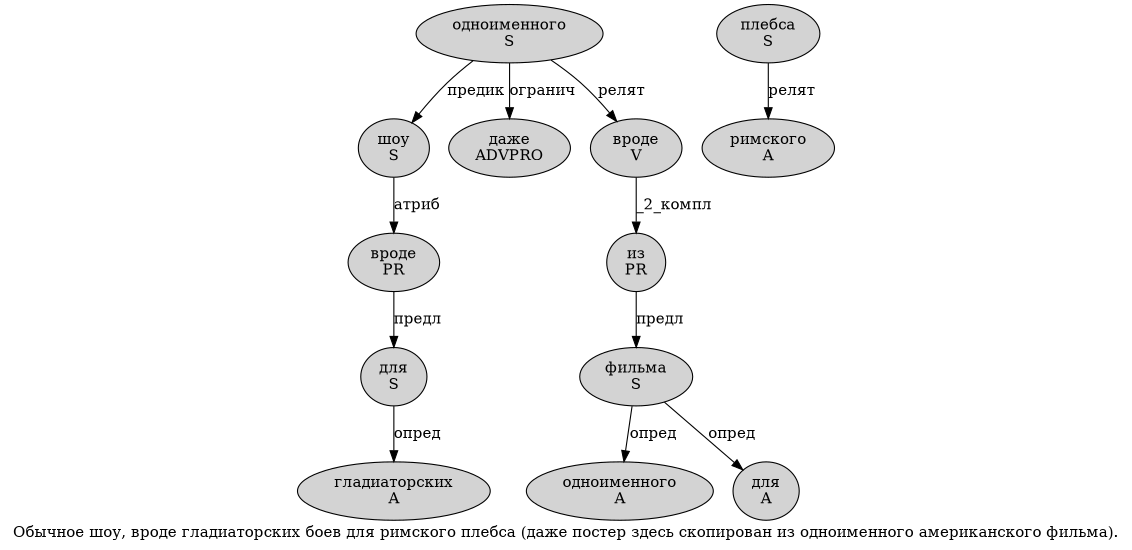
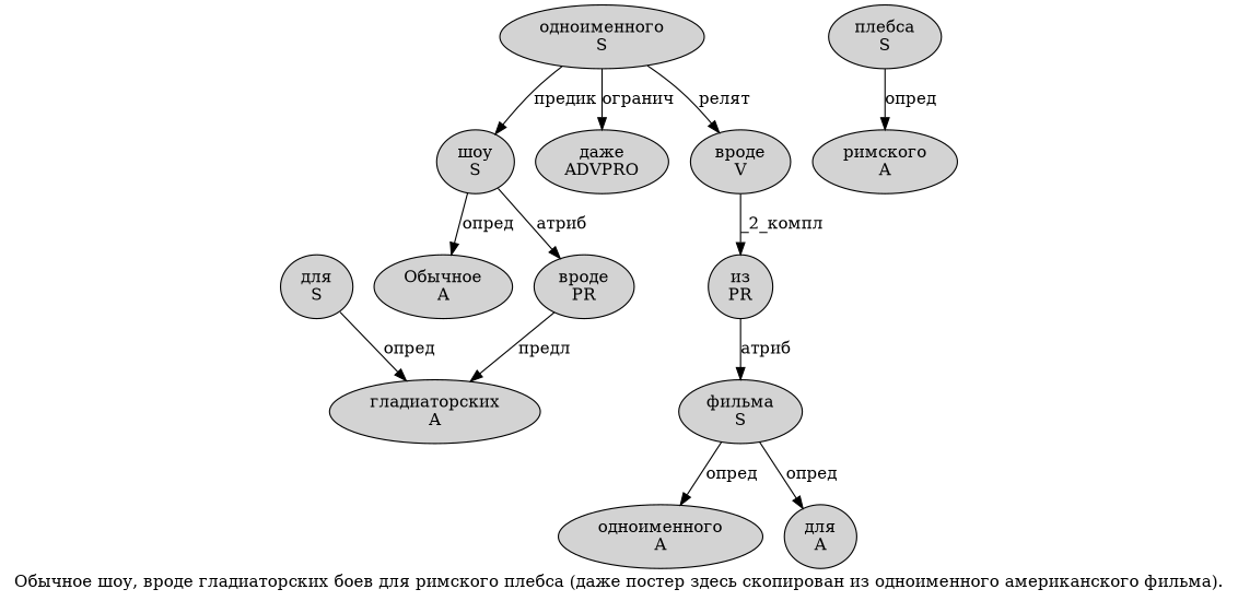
  digraph {
    label="Обычное шоу, вроде гладиаторских боев для римского плебса (даже постер здесь скопирован из одноименного американского фильма)."
    node [fillcolor=lightgray penwidth=1 shape=ellipse style=filled]
+   n1 [label="Обычное\nA"]
    n2 [label="шоу\nS"]
    n3 [label="вроде\nPR"]
    n4 [label="для\nS"]
    n5 [label="гладиаторских\nA"]
    n6 [label="плебса\nS"]
    n7 [label="римского\nA"]
    n8 [label="даже\nADVPRO"]
    n9 [label="одноименного\nS"]
    n10 [label="вроде\nV"]
    n11 [label="из\nPR"]
    n12 [label="фильма\nS"]
    n13 [label="одноименного\nA"]
    n14 [label="для\nA"]
+   n2 -> n1 [label="опред"]
    n2 -> n3 [label="атриб"]
-   n3 -> n4 [label="предл"]
+   n3 -> n5 [label="предл"]
    n4 -> n5 [label="опред"]
-   n6 -> n7 [label="релят"]
+   n6 -> n7 [label="опред"]
    n9 -> n2 [label="предик"]
    n9 -> n8 [label="огранич"]
    n9 -> n10 [label="релят"]
    n10 -> n11 [label="_2_компл"]
-   n11 -> n12 [label="предл"]
+   n11 -> n12 [label="атриб"]
    n12 -> n13 [label="опред"]
    n12 -> n14 [label="опред"]
  }
